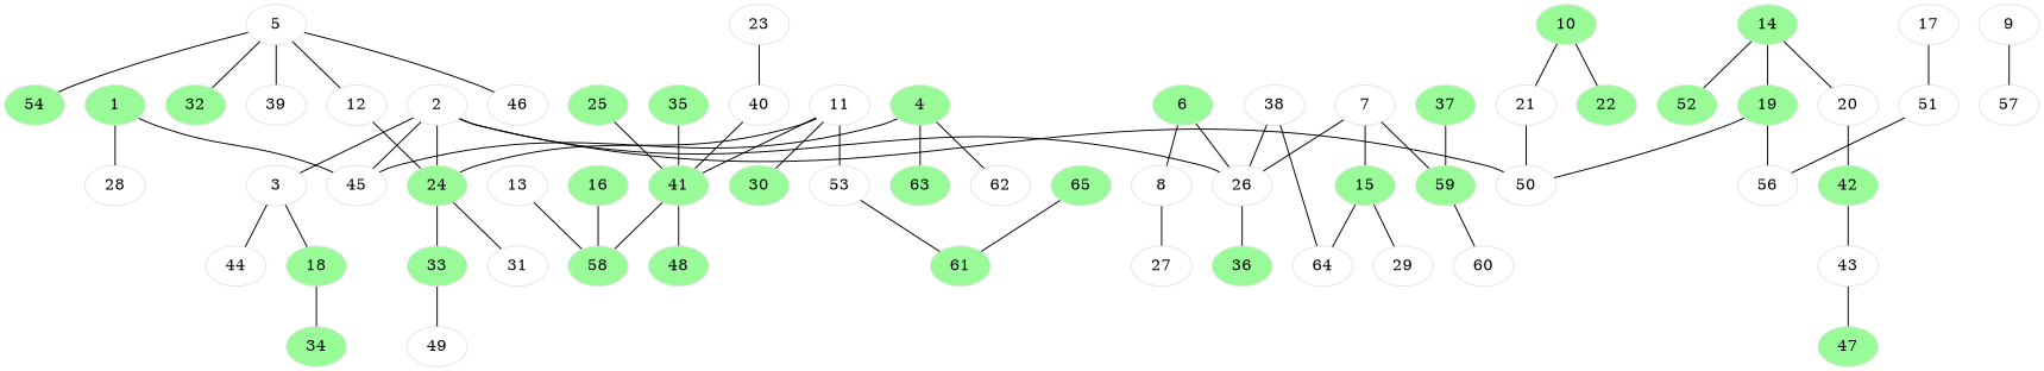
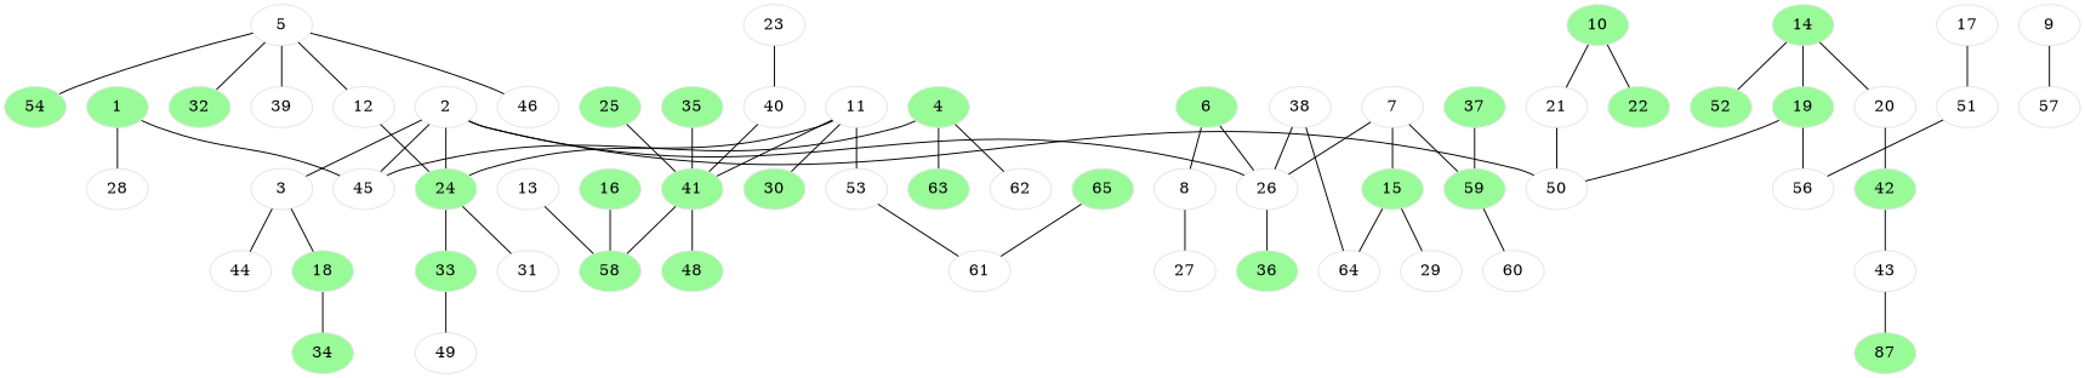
  graph {
    node [color=gray90 fillcolor=white style=filled]
    edge [weight=1.0]
    1 [fillcolor=palegreen]
    28
    45
    2
    3
    24 [fillcolor=palegreen]
    26
    50
    18 [fillcolor=palegreen]
    44
    31
    33 [fillcolor=palegreen]
    36 [fillcolor=palegreen]
    34 [fillcolor=palegreen]
    4 [fillcolor=palegreen]
    62
    63 [fillcolor=palegreen]
    5
    12
    32 [fillcolor=palegreen]
    39
    46
    54 [fillcolor=palegreen]
    6 [fillcolor=palegreen]
    8
    27
    7
    15 [fillcolor=palegreen]
    59 [fillcolor=palegreen]
    29
    64
    60
    9
    57
    10 [fillcolor=palegreen]
    21
    22 [fillcolor=palegreen]
    11
    30 [fillcolor=palegreen]
    41 [fillcolor=palegreen]
    53
    58 [fillcolor=palegreen]
    48 [fillcolor=palegreen]
-   61 [fillcolor=palegreen]
+   61
    13
    14 [fillcolor=palegreen]
    19 [fillcolor=palegreen]
    20
    52 [fillcolor=palegreen]
    56
    42 [fillcolor=palegreen]
    16 [fillcolor=palegreen]
    17
    51
    43
    23
    40
    49
    25 [fillcolor=palegreen]
    35 [fillcolor=palegreen]
    37 [fillcolor=palegreen]
    38
-   47 [fillcolor=palegreen]
+   47 [fillcolor=palegreen label=87]
    n64 [fillcolor=palegreen label=65]
    1 -- 28
    1 -- 45
    2 -- 45
    2 -- 3
    2 -- 24
    2 -- 26
    2 -- 50
    3 -- 18
    3 -- 44
    24 -- 31
    24 -- 33
    26 -- 36
    18 -- 34
    33 -- 49
    4 -- 45
    4 -- 62
    4 -- 63
    5 -- 12
    5 -- 32
    5 -- 39
    5 -- 46
    5 -- 54
    12 -- 24
    6 -- 26
    6 -- 8
    8 -- 27
    7 -- 26
    7 -- 15
    7 -- 59
    15 -- 29
    15 -- 64
    59 -- 60
    9 -- 57
    10 -- 21
    10 -- 22
    21 -- 50
    11 -- 24
    11 -- 30
    11 -- 41
    11 -- 53
    41 -- 58
    41 -- 48
    53 -- 61
    13 -- 58
    14 -- 19
    14 -- 20
    14 -- 52
    19 -- 50
    19 -- 56
    20 -- 42
    42 -- 43
    16 -- 58
    17 -- 51
    51 -- 56
    43 -- 47
    23 -- 40
    40 -- 41
    25 -- 41
    35 -- 41
    37 -- 59
    38 -- 26
    38 -- 64
    n64 -- 61
  }
